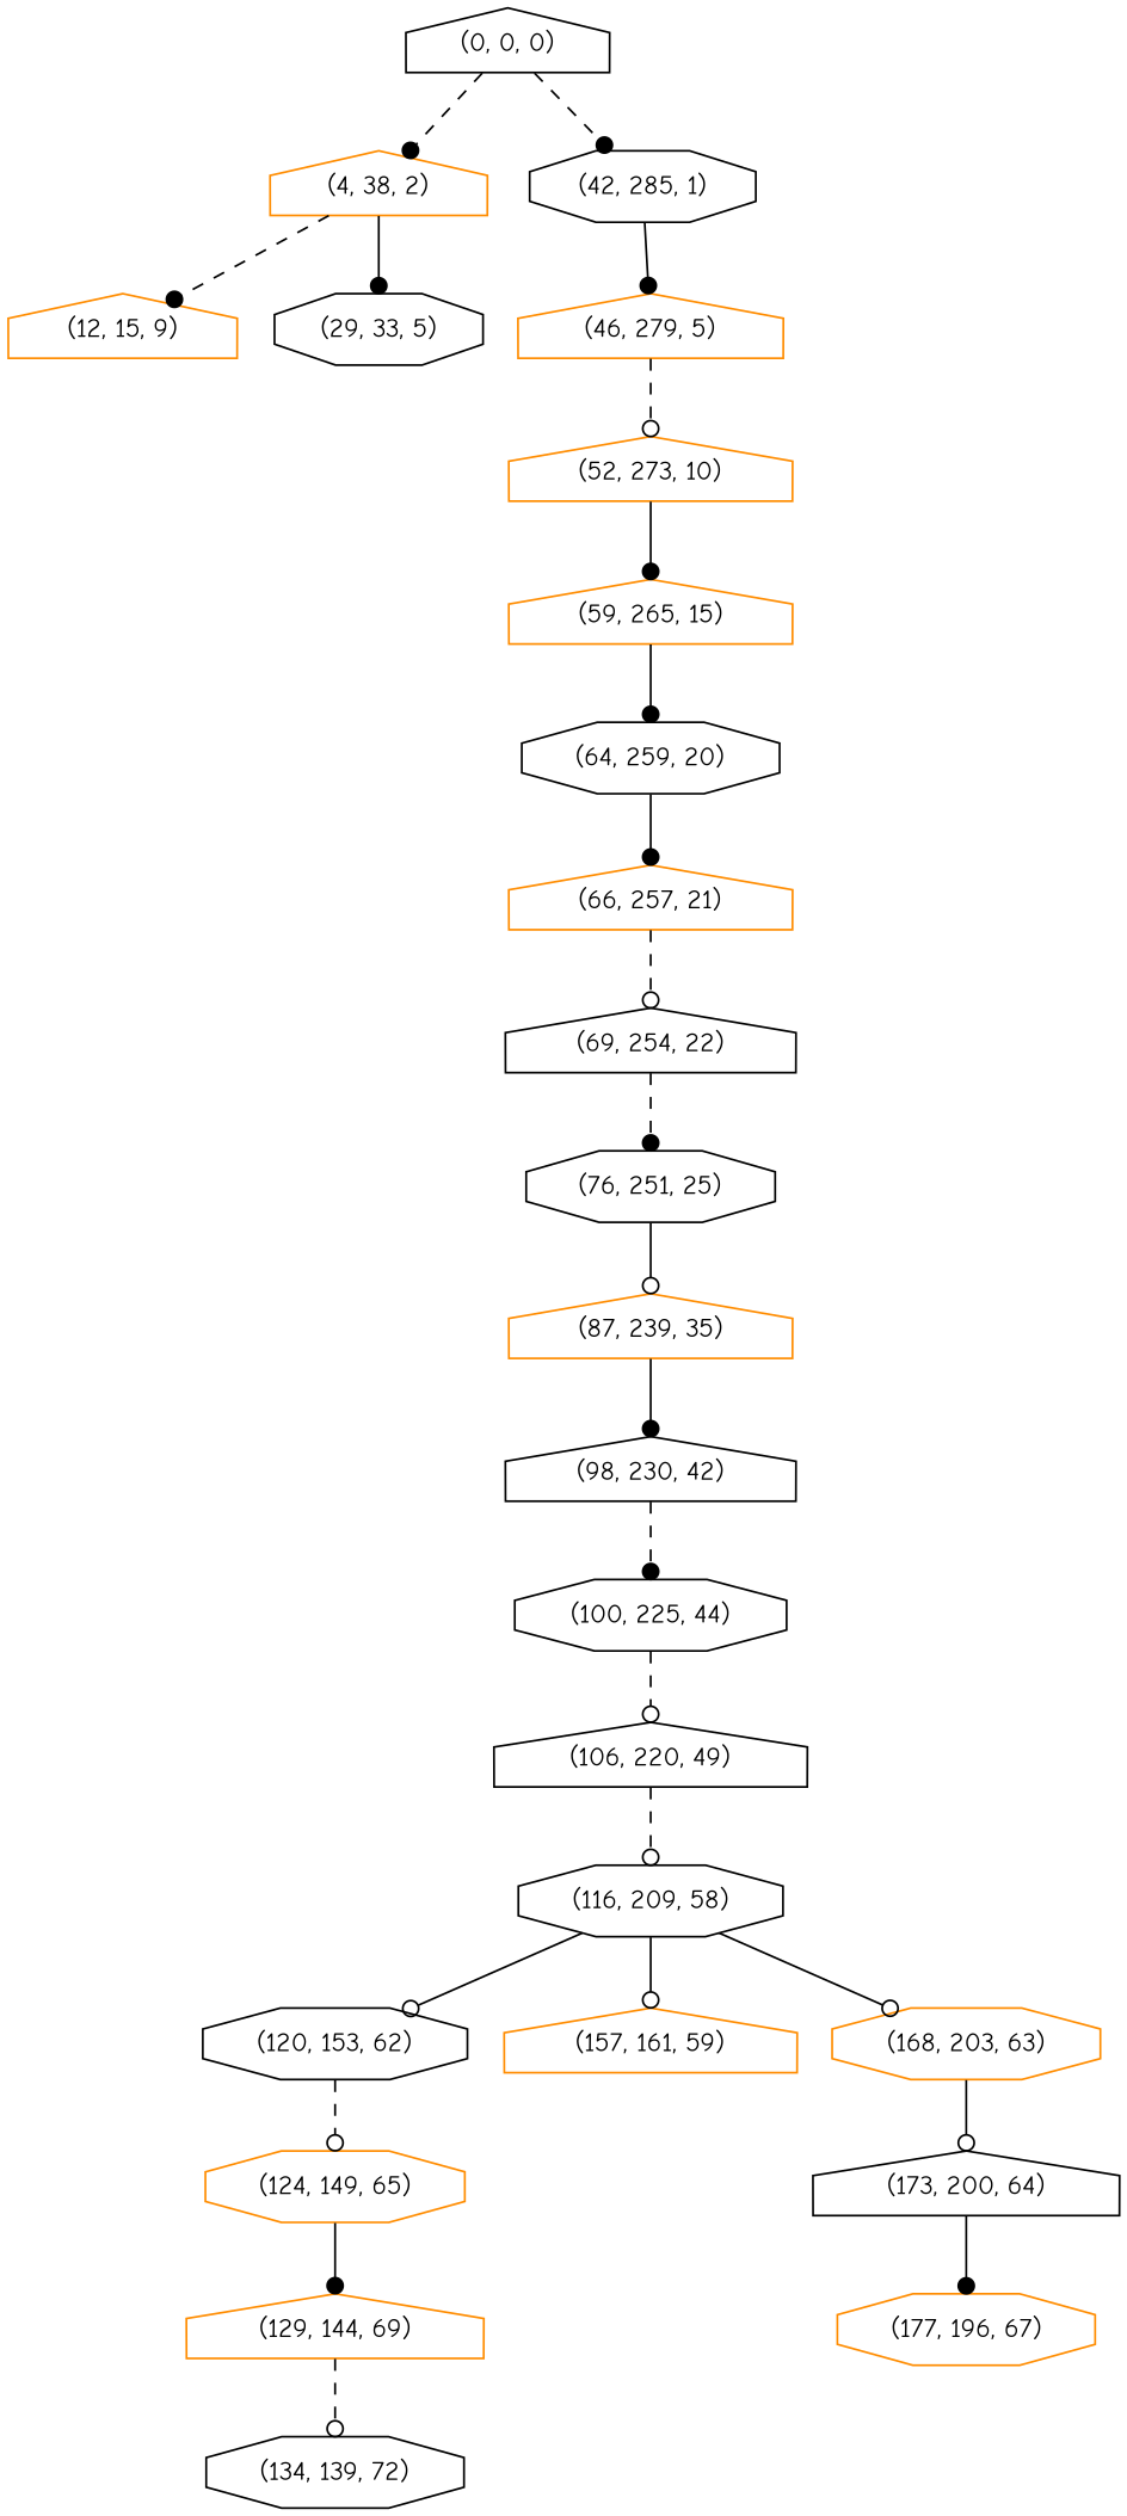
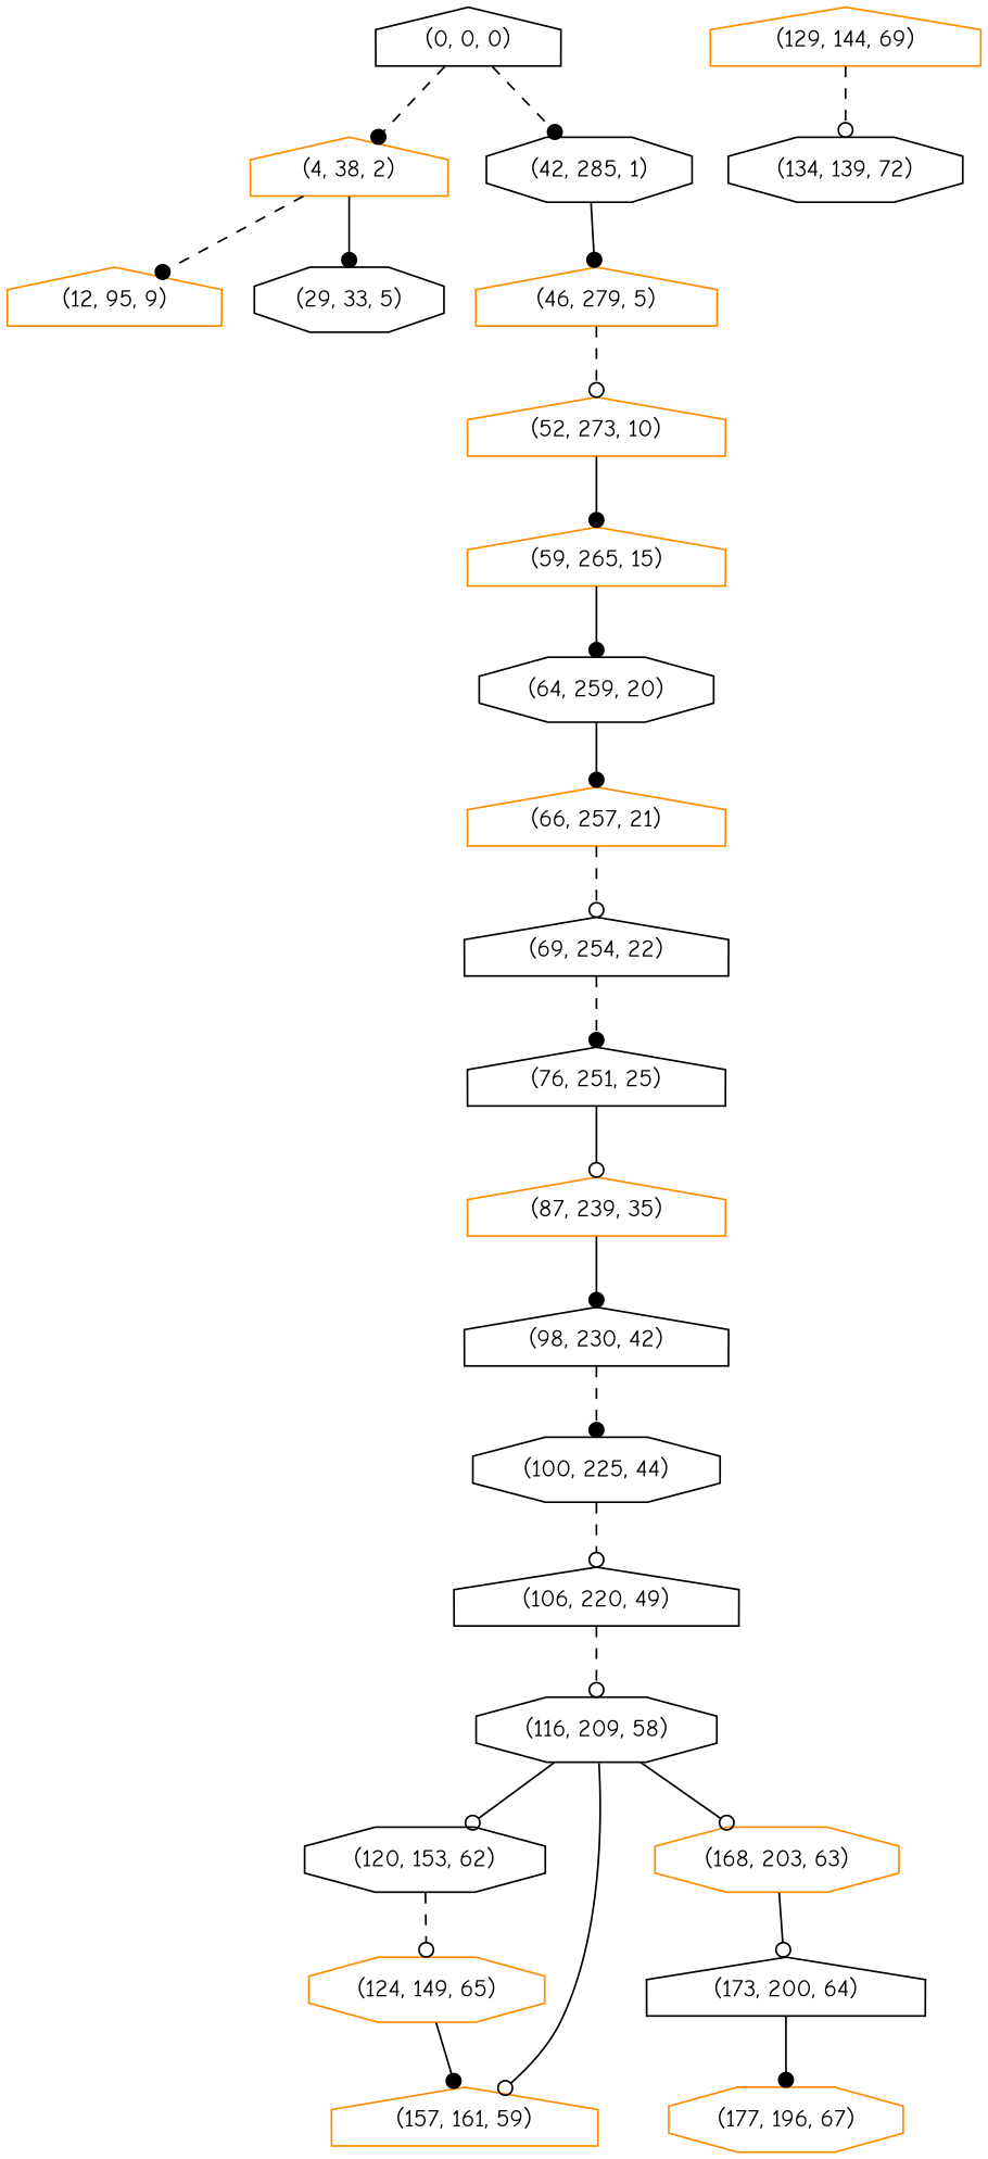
  digraph {
    fontname="Comic Neue"
    node [color=black fontname="Comic Neue" shape=house]
    edge [arrowhead=dot fontname="Comic Neue" style=solid]
    "(4, 38, 2)" [color=darkorange]
    "(0, 0, 0)"
    "(42, 285, 1)" [shape=octagon]
-   "(12, 15, 9)" [color=darkorange]
+   "(12, 15, 9)" [color=darkorange label="(12, 95, 9)"]
    "(29, 33, 5)" [shape=octagon]
    "(46, 279, 5)" [color=darkorange]
    "(52, 273, 10)" [color=darkorange]
    "(59, 265, 15)" [color=darkorange]
    "(64, 259, 20)" [shape=octagon]
    "(66, 257, 21)" [color=darkorange]
    "(69, 254, 22)"
-   "(76, 251, 25)" [shape=octagon]
+   "(76, 251, 25)"
    "(87, 239, 35)" [color=darkorange]
    "(98, 230, 42)"
    "(100, 225, 44)" [shape=octagon]
    "(106, 220, 49)"
    "(116, 209, 58)" [shape=octagon]
    "(120, 153, 62)" [shape=octagon]
    "(157, 161, 59)" [color=darkorange]
    "(168, 203, 63)" [color=darkorange shape=octagon]
    "(124, 149, 65)" [color=darkorange shape=octagon]
    "(173, 200, 64)"
    "(129, 144, 69)" [color=darkorange]
    "(134, 139, 72)" [shape=octagon]
    "(177, 196, 67)" [color=darkorange shape=octagon]
    "(4, 38, 2)" -> "(12, 15, 9)" [style=dashed]
    "(4, 38, 2)" -> "(29, 33, 5)"
    "(0, 0, 0)" -> "(4, 38, 2)" [style=dashed]
    "(0, 0, 0)" -> "(42, 285, 1)" [style=dashed]
    "(42, 285, 1)" -> "(46, 279, 5)"
    "(46, 279, 5)" -> "(52, 273, 10)" [arrowhead=odot style=dashed]
    "(52, 273, 10)" -> "(59, 265, 15)"
    "(59, 265, 15)" -> "(64, 259, 20)"
    "(64, 259, 20)" -> "(66, 257, 21)"
    "(66, 257, 21)" -> "(69, 254, 22)" [arrowhead=odot style=dashed]
    "(69, 254, 22)" -> "(76, 251, 25)" [style=dashed]
    "(76, 251, 25)" -> "(87, 239, 35)" [arrowhead=odot]
    "(87, 239, 35)" -> "(98, 230, 42)"
    "(98, 230, 42)" -> "(100, 225, 44)" [style=dashed]
    "(100, 225, 44)" -> "(106, 220, 49)" [arrowhead=odot style=dashed]
    "(106, 220, 49)" -> "(116, 209, 58)" [arrowhead=odot style=dashed]
    "(116, 209, 58)" -> "(120, 153, 62)" [arrowhead=odot]
    "(116, 209, 58)" -> "(157, 161, 59)" [arrowhead=odot]
    "(116, 209, 58)" -> "(168, 203, 63)" [arrowhead=odot]
    "(120, 153, 62)" -> "(124, 149, 65)" [arrowhead=odot style=dashed]
    "(168, 203, 63)" -> "(173, 200, 64)" [arrowhead=odot]
-   "(124, 149, 65)" -> "(129, 144, 69)"
+   "(124, 149, 65)" -> "(157, 161, 59)"
    "(173, 200, 64)" -> "(177, 196, 67)"
    "(129, 144, 69)" -> "(134, 139, 72)" [arrowhead=odot style=dashed]
  }
